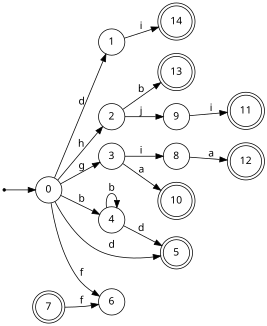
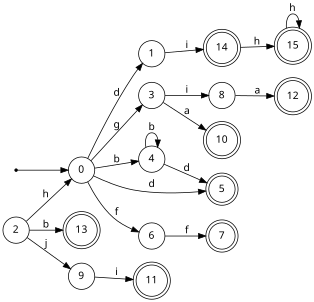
  digraph {
    fontname="Noto Sans"
    rankdir=LR
    node [fontname="Noto Sans" shape=circle]
    edge [fontname="Noto Sans"]
    dummy0 [shape=point]
    0
    1
    2
    3
    4
    5 [shape=doublecircle]
    6
    14 [shape=doublecircle]
    13 [shape=doublecircle]
    9
    8
    10 [shape=doublecircle]
    7 [shape=doublecircle]
+   15 [shape=doublecircle]
    12 [shape=doublecircle]
    11 [shape=doublecircle]
    dummy0 -> 0
    0 -> 1 [label=d]
-   0 -> 2 [label=h]
+   2 -> 0 [label=h]
    0 -> 3 [label=g]
    0 -> 4 [label=b]
    0 -> 5 [label=d]
    0 -> 6 [label=f]
    1 -> 14 [label=i]
    2 -> 13 [label=b]
    2 -> 9 [label=j]
    3 -> 8 [label=i]
    3 -> 10 [label=a]
    4 -> 4 [label=b]
    4 -> 5 [label=d]
-   7 -> 6 [label=f]
+   6 -> 7 [label=f]
+   14 -> 15 [label=h]
    9 -> 11 [label=i]
    8 -> 12 [label=a]
+   15 -> 15 [label=h]
  }
